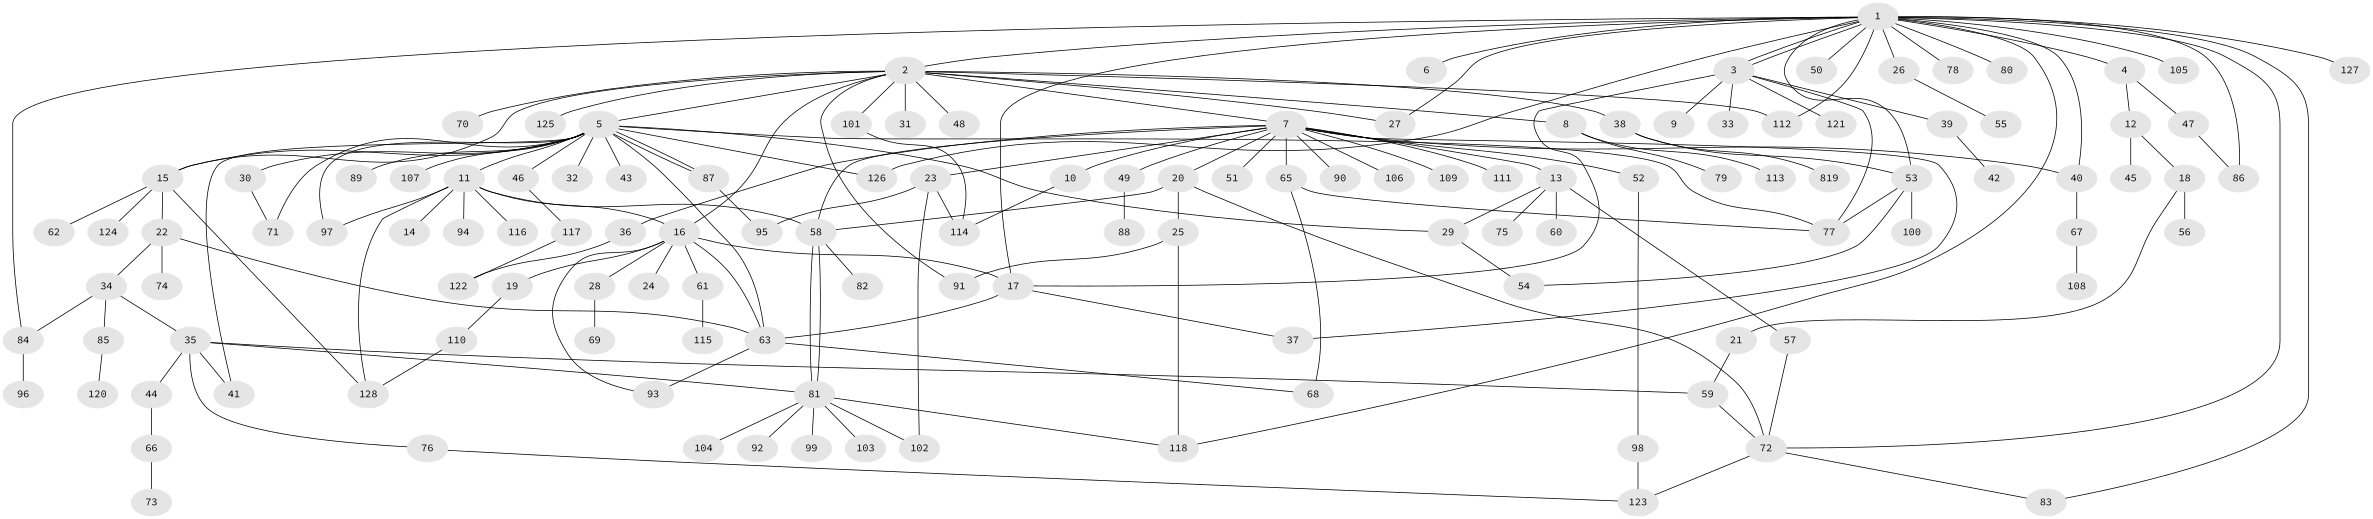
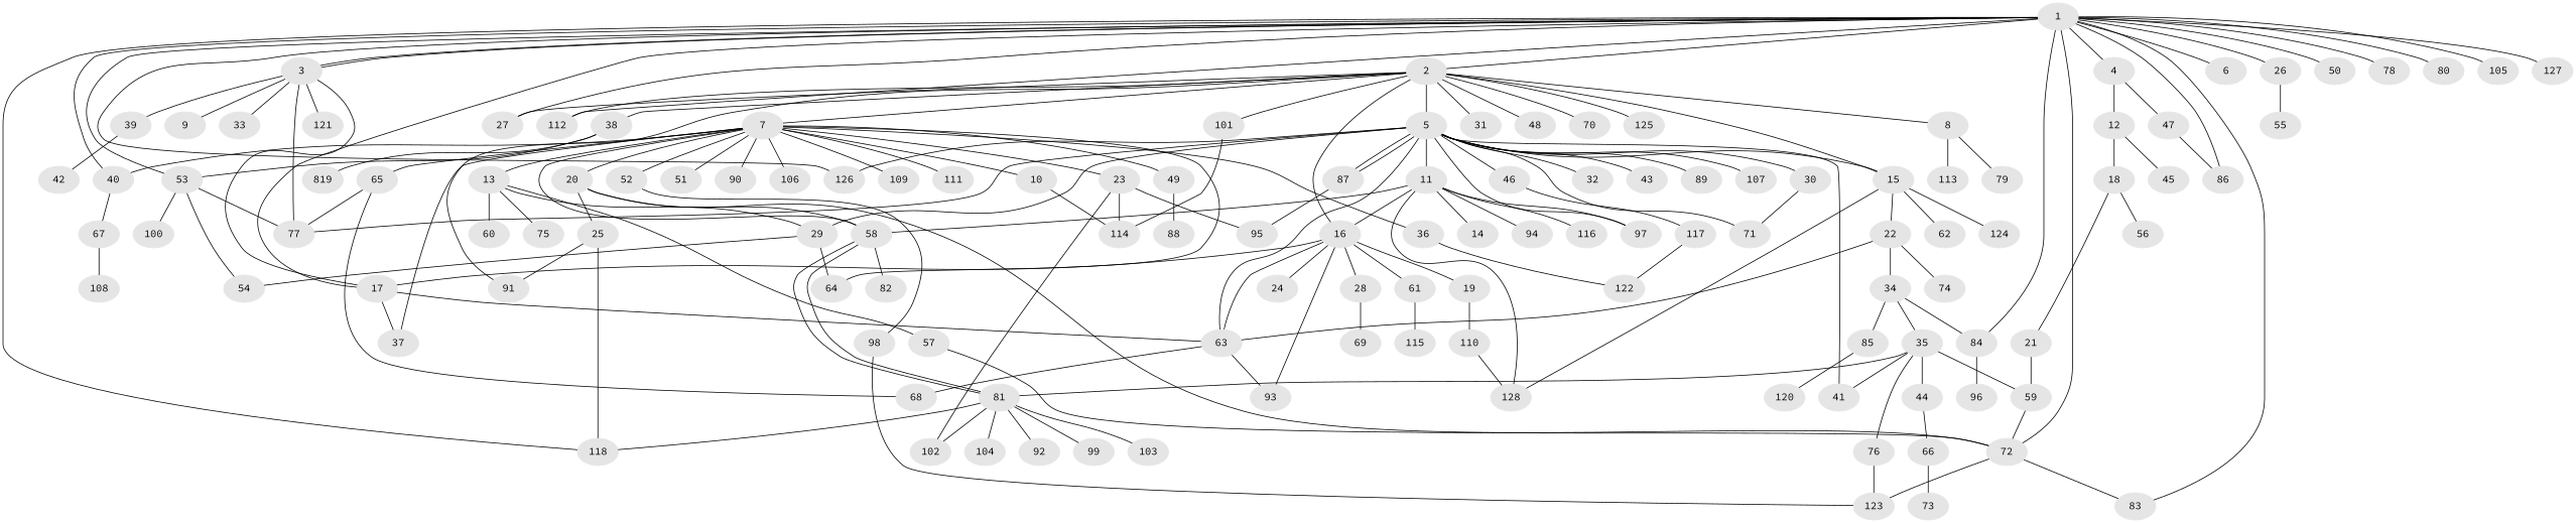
  graph {
    fontname="Source Code Pro"
    node [color=gray90 fontname="Source Code Pro" style=filled]
    edge [fontname="Source Code Pro"]
    1
    2
    3
    4
    6
    17
    26
    27
    40
    50
    53
    72
    78
    80
    83
    84
    86
    105
    112
    118
    126
    127
    5
    7
    8
    15
    16
    31
    38
    48
    70
    91
    101
    125
    9
    33
    39
    77
    121
    12
    47
    63
    37
    55
    67
    54
    100
    123
    96
    11
    29
    30
    32
    41
    43
    46
    71
    87
    89
    97
    107
    10
    13
    20
    23
    36
    49
    51
    52
    58
+   64
    65
    90
    106
    109
    111
    79
    113
    128
    22
    62
    124
    19
    24
    28
    61
    93
    n88 [label=819]
    114
    42
    81
    102
    92
    99
    103
    104
    18
    45
    14
    94
    116
    117
    68
    95
    57
    60
    75
    25
    122
    88
    98
    82
    21
    56
    34
    74
    110
    69
    115
    59
    35
    85
    44
    76
    120
    66
    108
    73
    1 -- 2
    1 -- 3
    1 -- 3
    1 -- 4
    1 -- 6
    1 -- 17
    1 -- 26
    1 -- 27
    1 -- 40
    1 -- 50
    1 -- 53
    1 -- 72
    1 -- 78
    1 -- 80
    1 -- 83
    1 -- 84
    1 -- 86
    1 -- 105
    1 -- 112
    1 -- 118
    1 -- 126
    1 -- 127
    2 -- 27
    2 -- 112
    2 -- 5
    2 -- 7
    2 -- 8
    2 -- 15
    2 -- 16
    2 -- 31
    2 -- 38
    2 -- 48
    2 -- 70
    2 -- 91
    2 -- 101
    2 -- 125
    3 -- 17
    3 -- 9
    3 -- 33
    3 -- 39
    3 -- 77
    3 -- 121
    4 -- 12
    4 -- 47
    17 -- 63
    17 -- 37
    26 -- 55
    40 -- 67
    53 -- 77
    53 -- 54
    53 -- 100
    72 -- 83
    72 -- 123
    84 -- 96
    5 -- 126
    5 -- 15
    5 -- 77
    5 -- 63
    5 -- 11
    5 -- 29
    5 -- 30
    5 -- 32
    5 -- 41
    5 -- 43
    5 -- 46
    5 -- 71
    5 -- 87
    5 -- 87
    5 -- 89
    5 -- 97
    5 -- 107
    7 -- 40
    7 -- 37
    7 -- 10
    7 -- 13
    7 -- 20
    7 -- 23
    7 -- 36
    7 -- 49
    7 -- 51
    7 -- 52
    7 -- 58
+   7 -- 64
    7 -- 65
    7 -- 90
    7 -- 106
    7 -- 109
    7 -- 111
    8 -- 79
    8 -- 113
    15 -- 128
    15 -- 22
    15 -- 62
    15 -- 124
    16 -- 17
    16 -- 63
    16 -- 19
    16 -- 24
    16 -- 28
    16 -- 61
    16 -- 93
    38 -- 53
    38 -- n88
    101 -- 114
    39 -- 42
    12 -- 18
    12 -- 45
    47 -- 86
    63 -- 93
    63 -- 68
    67 -- 108
    11 -- 16
    11 -- 97
    11 -- 58
    11 -- 128
    11 -- 14
    11 -- 94
    11 -- 116
    29 -- 54
+   29 -- 64
    30 -- 71
    46 -- 117
    87 -- 95
    10 -- 114
    13 -- 29
    13 -- 57
    13 -- 60
    13 -- 75
    20 -- 72
    20 -- 58
    20 -- 25
    23 -- 114
    23 -- 102
    23 -- 95
    36 -- 122
    49 -- 88
    52 -- 98
    58 -- 81
    58 -- 81
    58 -- 82
    65 -- 77
    65 -- 68
    22 -- 63
    22 -- 34
    22 -- 74
    19 -- 110
    28 -- 69
    61 -- 115
    81 -- 118
    81 -- 102
    81 -- 92
    81 -- 99
    81 -- 103
    81 -- 104
    18 -- 21
    18 -- 56
    117 -- 122
    57 -- 72
    25 -- 118
    25 -- 91
    98 -- 123
    21 -- 59
    34 -- 84
    34 -- 35
    34 -- 85
    110 -- 128
    59 -- 72
    35 -- 41
    35 -- 81
    35 -- 59
    35 -- 44
    35 -- 76
    85 -- 120
    44 -- 66
    76 -- 123
    66 -- 73
  }
